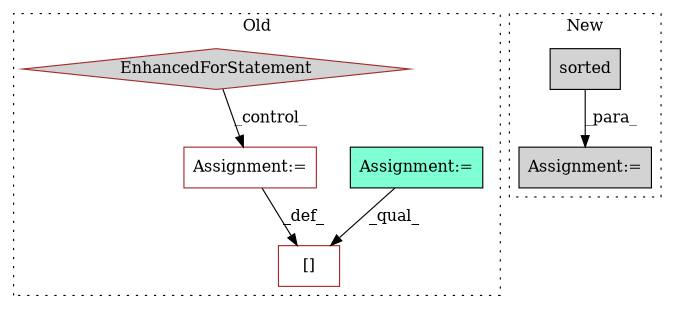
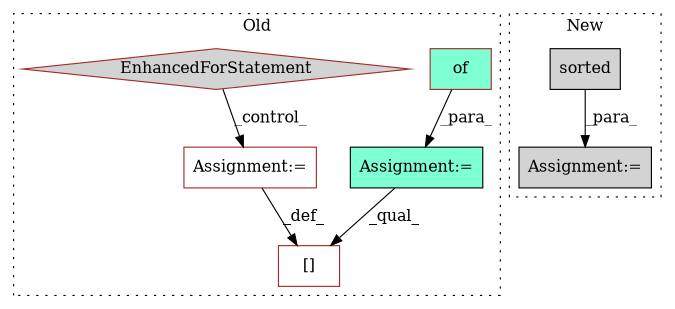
  digraph {
    node [a=7 l=1 shape=box style=filled fillcolor=lightgrey color=brown]
+   n1 [a=32 l=4 label=of s=813 fillcolor=aquamarine]
    n2 [label="Assignment:=" s=808 fillcolor=aquamarine color=black]
    n3 [a=2 l="29,1" label="[]" s="1267,1333" fillcolor=white]
    n4 [label="Assignment:=" s=1334 fillcolor=white]
    n5 [a=70 l="53,2" label=EnhancedForStatement s="1181,1257" shape=diamond]
    n6 [a=32 l="7,1" label=sorted s="912,942" color=black]
    n7 [l=17 label="Assignment:=" s=758 color=black]
    subgraph cluster_1 {
      label=Old
      style=dotted
+     n1
      n2
      n3
      n4
      n5
    }
    subgraph cluster_2 {
      label=New
      style=dotted
      n6
      n7
    }
+   n1 -> n2 [label=_para_]
    n2 -> n3 [label=_qual_]
    n4 -> n3 [label=_def_]
    n5 -> n4 [label=_control_]
    n6 -> n7 [label=_para_]
  }
